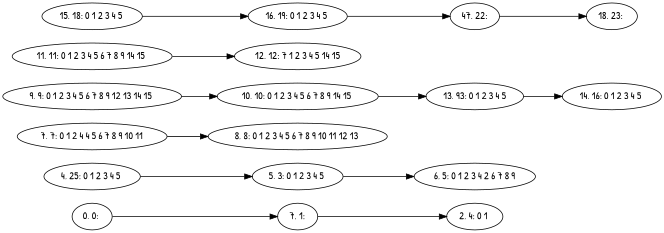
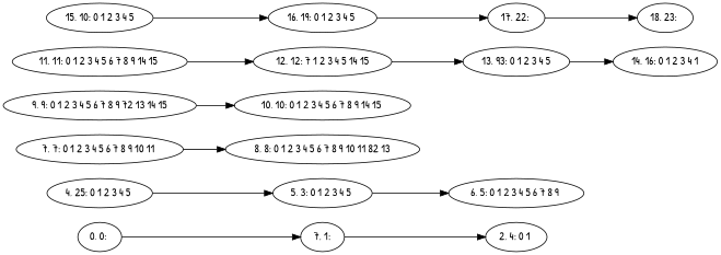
  digraph {
    fontname="Patrick Hand"
    rankdir=LR
    node [fontname="Patrick Hand"]
    edge [fontname="Patrick Hand"]
    n1 [label="0, 0: "]
    n2 [label="7, 1:"]
    n3 [label="2, 4: 0 1 "]
    n4 [label="4, 25: 0 1 2 3 4 5 "]
    n5 [label="5, 3: 0 1 2 3 4 5 "]
-   n6 [label="6, 5: 0 1 2 3 4 2 6 7 8 9"]
-   n7 [label="7, 7: 0 1 2 4 4 5 6 7 8 9 10 11"]
-   n8 [label="8, 8: 0 1 2 3 4 5 6 7 8 9 10 11 12 13 "]
-   n9 [label="9, 9: 0 1 2 3 4 5 6 7 8 9 12 13 14 15 "]
+   n6 [label="6, 5: 0 1 2 3 4 5 6 7 8 9 "]
+   n7 [label="7, 7: 0 1 2 3 4 5 6 7 8 9 10 11 "]
+   n8 [label="8, 8: 0 1 2 3 4 5 6 7 8 9 10 11 82 13"]
+   n9 [label="9, 9: 0 1 2 3 4 5 6 7 8 9 72 13 14 15"]
    n10 [label="10, 10: 0 1 2 3 4 5 6 7 8 9 14 15 "]
    n11 [label="11, 11: 0 1 2 3 4 5 6 7 8 9 14 15 "]
    n12 [label="12, 12: 7 1 2 3 4 5 14 15"]
    n13 [label="13, 93: 0 1 2 3 4 5"]
-   n14 [label="14, 16: 0 1 2 3 4 5 "]
-   n15 [label="15, 18: 0 1 2 3 4 5 "]
+   n14 [label="14, 16: 0 1 2 3 4 1"]
+   n15 [label="15, 10: 0 1 2 3 4 5"]
    n16 [label="16, 19: 0 1 2 3 4 5 "]
-   n17 [label="47, 22:"]
+   n17 [label="17, 22: "]
    n18 [label="18, 23: "]
    n1 -> n2
    n2 -> n3
    n4 -> n5
    n5 -> n6
    n7 -> n8
    n9 -> n10
    n11 -> n12
-   n10 -> n13
+   n12 -> n13
    n13 -> n14
    n15 -> n16
    n16 -> n17
    n17 -> n18
  }
